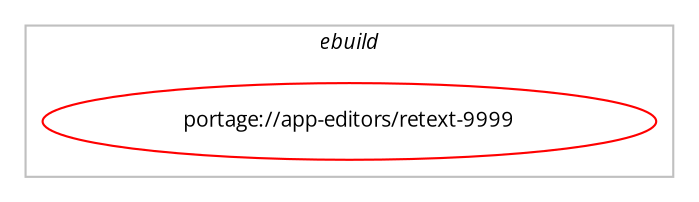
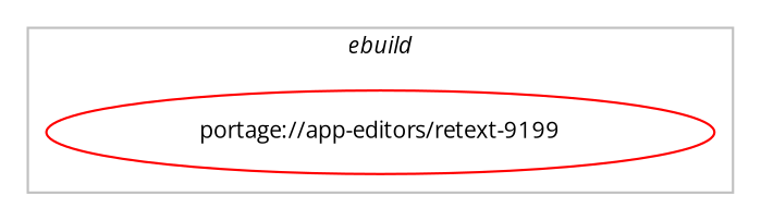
  digraph {
    compound=true
    concentrate=true
    fontname="Open Sans"
    fontsize=10
    newrank=true
    rankdir=TB
    ranksep=1.5
-   n1 [color=red fontname="Open Sans" fontsize=10 label="portage://app-editors/retext-9999" width=4]
+   n1 [color=red fontname="Open Sans" fontsize=10 label="portage://app-editors/retext-9199" width=4]
    subgraph cluster_1 {
      color=gray
      label=<<i>ebuild</i>>
      n1
    }
    subgraph cluster_2 {
      color=gray
      label=<<i>dependencies</i>>
      subgraph cluster_3 {
        color=gray
        fillcolor="#eeeeee"
        label=<<i>compile</i>>
        style=filled
      }
      subgraph cluster_4 {
        color=gray
        fillcolor="#eeeeee"
        label=<<i>compile and run</i>>
        style=filled
      }
      subgraph cluster_5 {
        color=gray
        fillcolor="#eeeeee"
        label=<<i>run</i>>
        style=filled
      }
    }
    subgraph cluster_6 {
      color=gray
      label=<<i>candidates</i>>
      rank=same
    }
  }
